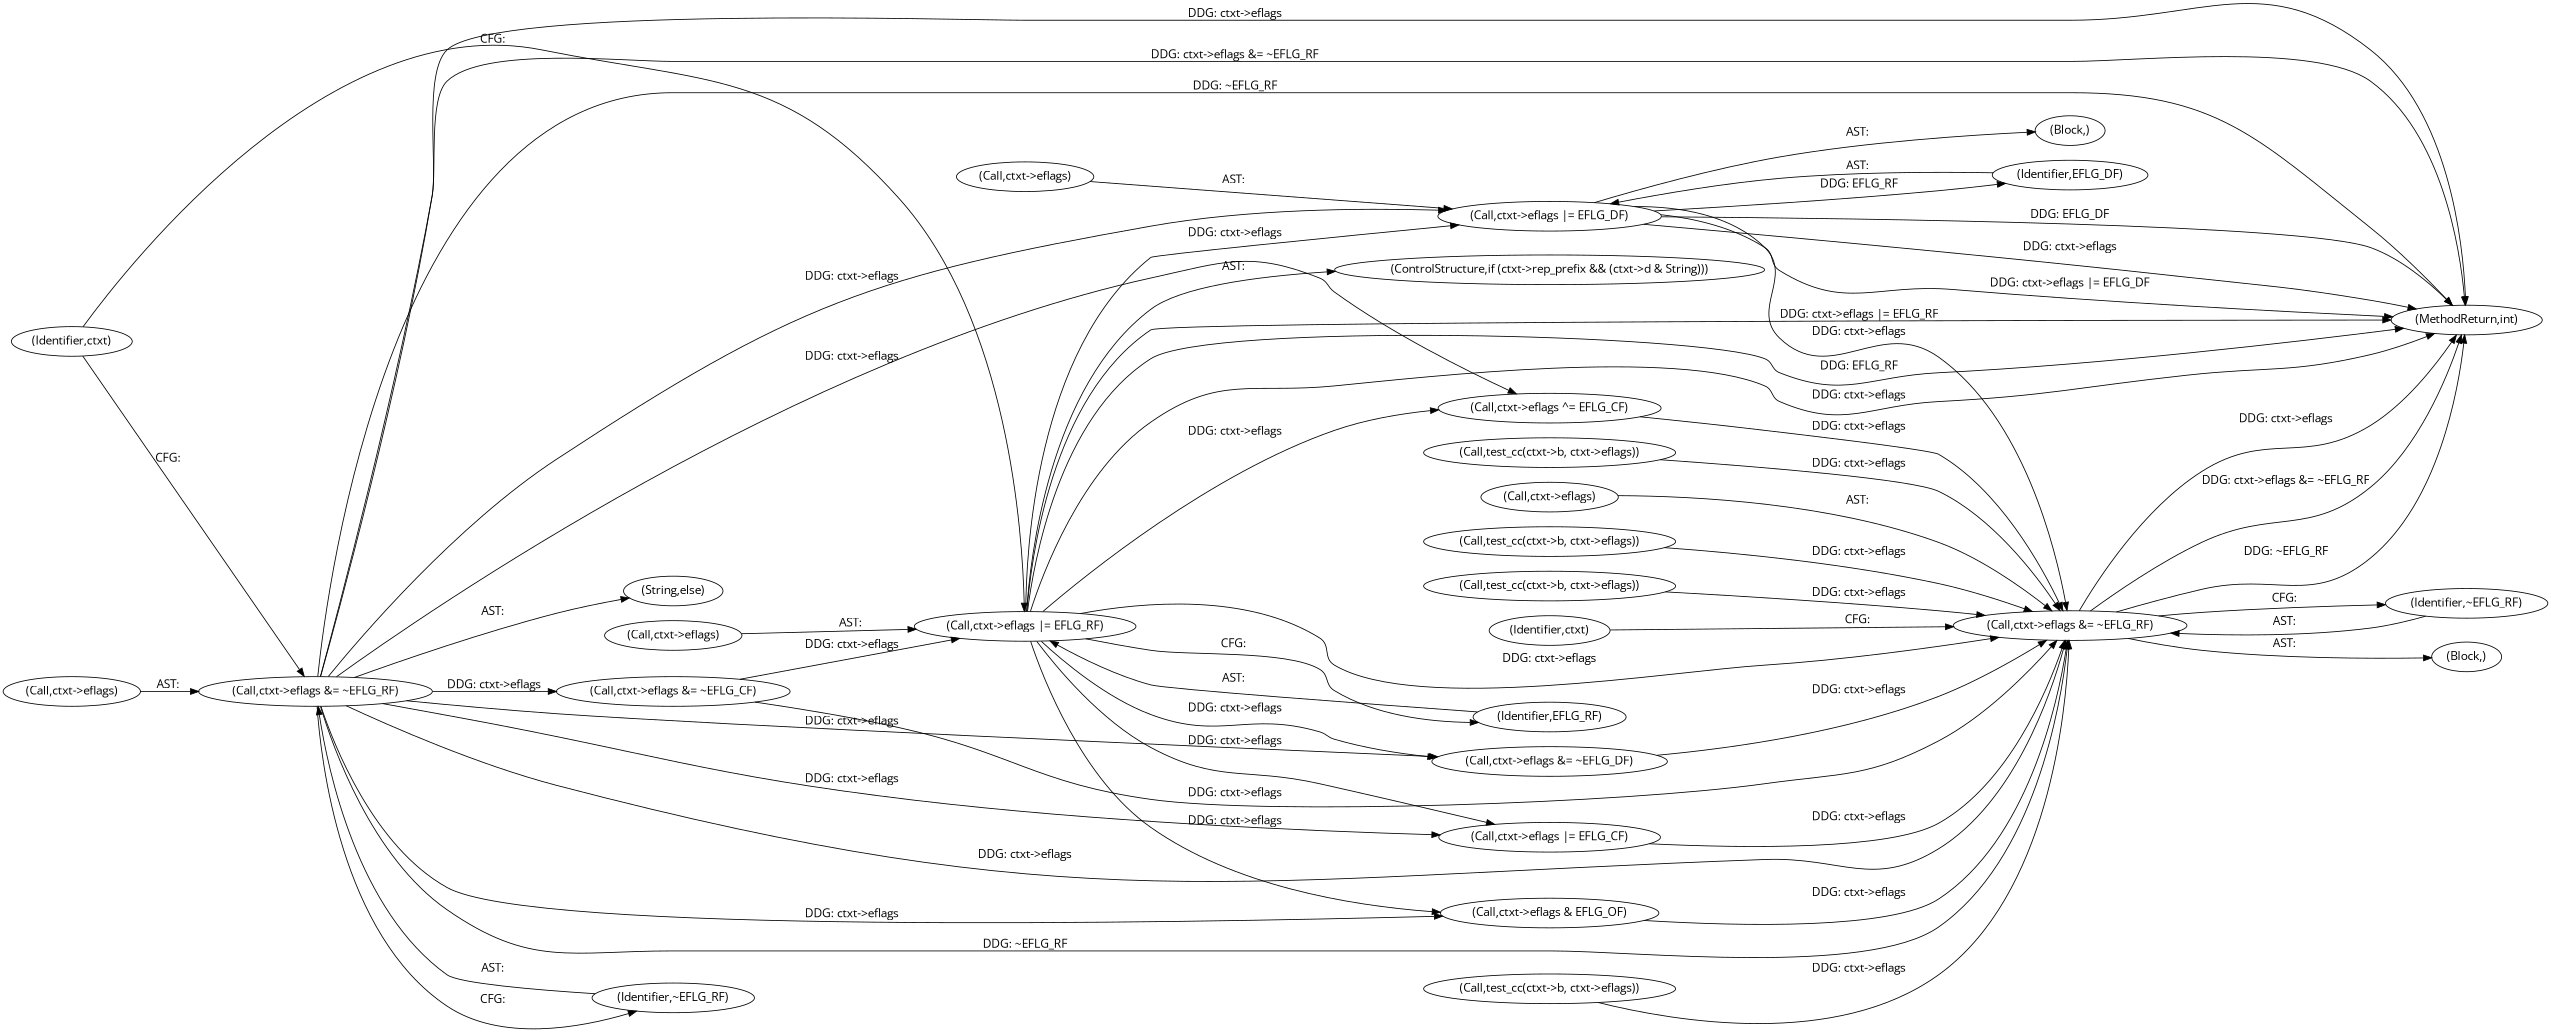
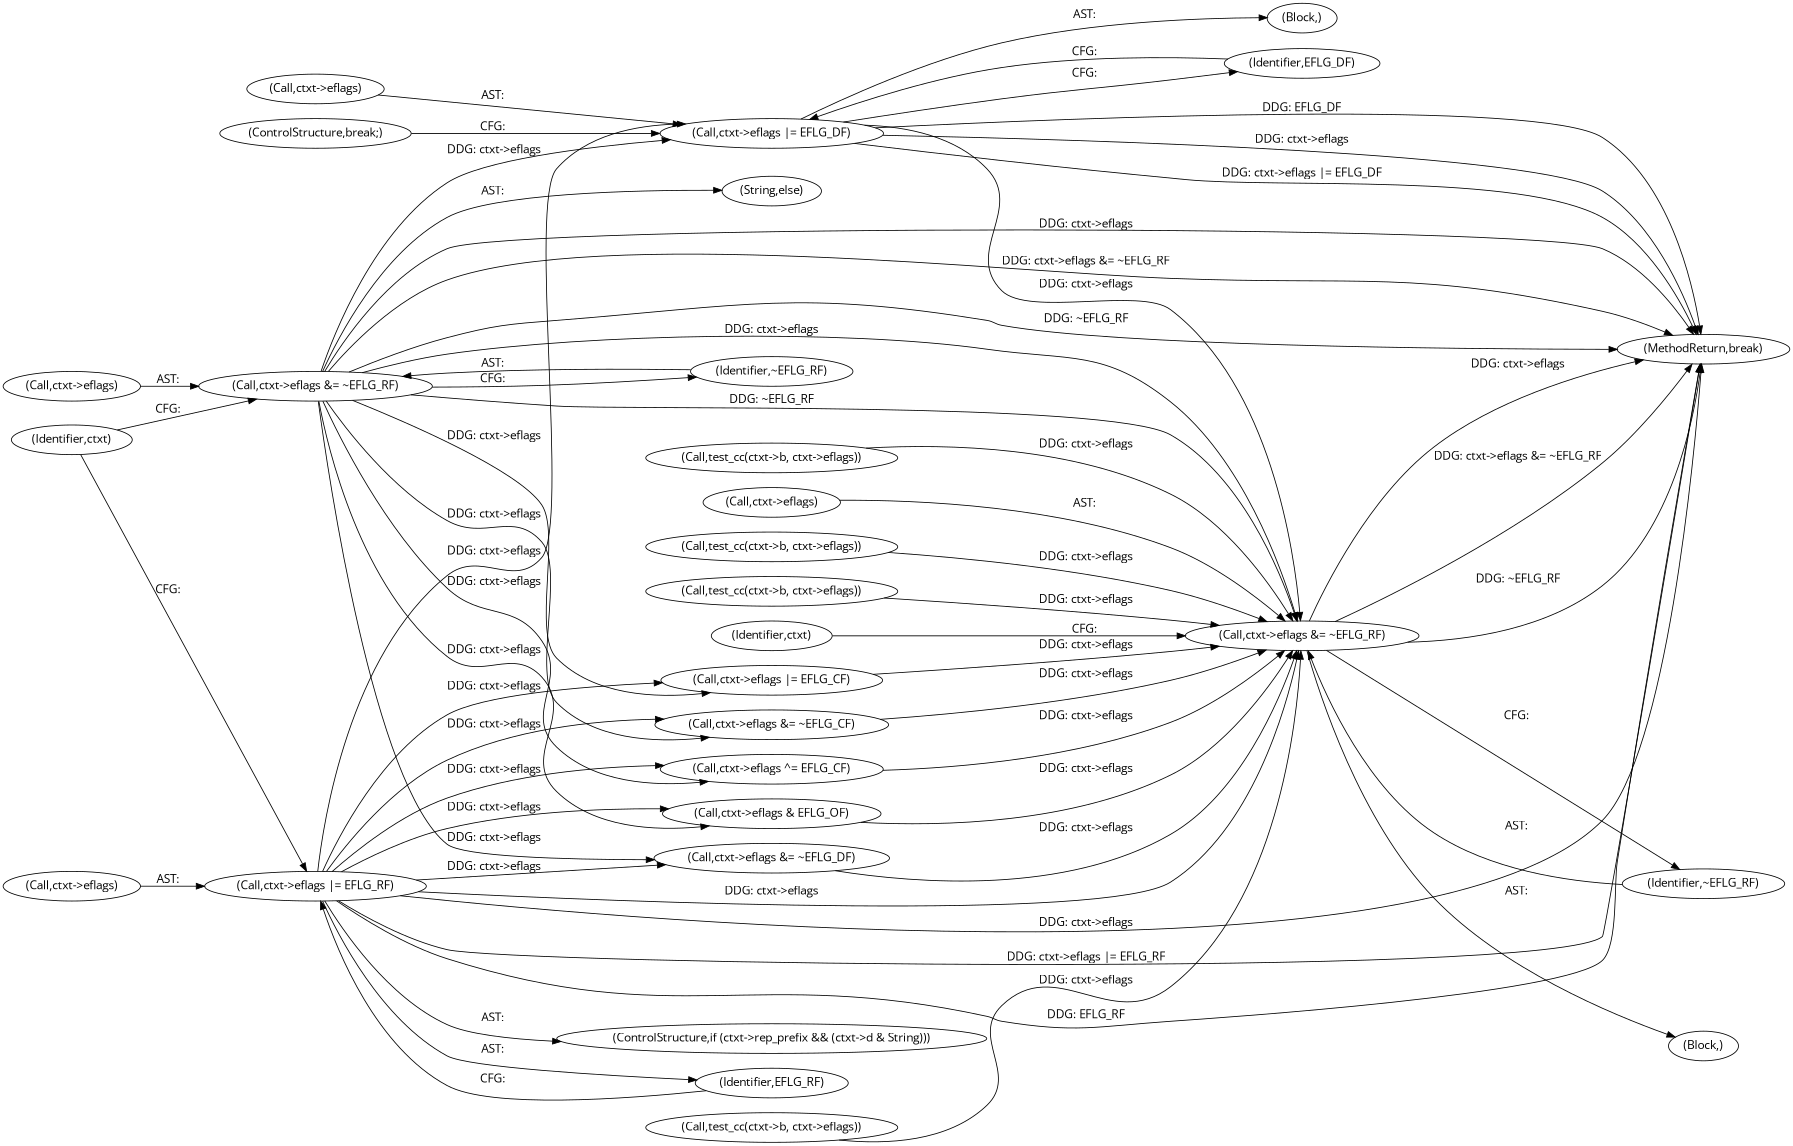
  digraph {
    fontname="Open Sans"
    rankdir=LR
    node [fontname="Open Sans"]
    edge [fontname="Open Sans"]
    n1 [label="(Call,ctxt->eflags |= EFLG_DF)"]
    n2 [label="(Call,ctxt->eflags &= ~EFLG_RF)"]
    n3 [label="(Block,)"]
-   n4 [label="(MethodReturn,int)"]
+   n4 [label="(MethodReturn,break)"]
    n5 [label="(Identifier,EFLG_DF)"]
    n6 [label="(Identifier,~EFLG_RF)"]
    n7 [label="(Block,)"]
    n8 [label="(Call,ctxt->eflags &= ~EFLG_RF)"]
    n9 [label="(Identifier,~EFLG_RF)"]
    n10 [label="(Call,ctxt->eflags |= EFLG_CF)"]
    n11 [label="(Call,ctxt->eflags &= ~EFLG_CF)"]
    n12 [label="(Call,ctxt->eflags & EFLG_OF)"]
    n13 [label="(Call,ctxt->eflags ^= EFLG_CF)"]
    n14 [label="(String,else)"]
    n15 [label="(Call,ctxt->eflags &= ~EFLG_DF)"]
    n16 [label="(Call,ctxt->eflags |= EFLG_RF)"]
    n17 [label="(Identifier,EFLG_RF)"]
    n18 [label="(ControlStructure,if (ctxt->rep_prefix && (ctxt->d & String)))"]
    n19 [label="(Call,test_cc(ctxt->b, ctxt->eflags))"]
    n20 [label="(Call,ctxt->eflags)"]
    n21 [label="(Identifier,ctxt)"]
    n22 [label="(Call,test_cc(ctxt->b, ctxt->eflags))"]
    n23 [label="(Call,ctxt->eflags)"]
+   n24 [label="(ControlStructure,break;)"]
    n25 [label="(Call,ctxt->eflags)"]
    n26 [label="(Call,test_cc(ctxt->b, ctxt->eflags))"]
    n27 [label="(Call,ctxt->eflags)"]
    n28 [label="(Call,test_cc(ctxt->b, ctxt->eflags))"]
    n29 [label="(Identifier,ctxt)"]
    n1 -> n2 [label="DDG: ctxt->eflags"]
    n1 -> n3 [label="AST: "]
    n1 -> n4 [label="DDG: ctxt->eflags |= EFLG_DF"]
    n1 -> n4 [label="DDG: EFLG_DF"]
    n1 -> n4 [label="DDG: ctxt->eflags"]
-   n1 -> n5 [label="DDG: EFLG_RF"]
+   n1 -> n5 [label="CFG: "]
    n2 -> n4 [label="DDG: ctxt->eflags"]
    n2 -> n4 [label="DDG: ctxt->eflags &= ~EFLG_RF"]
    n2 -> n4 [label="DDG: ~EFLG_RF"]
    n2 -> n6 [label="CFG: "]
    n2 -> n7 [label="AST: "]
-   n5 -> n1 [label="AST: "]
+   n5 -> n1 [label="CFG: "]
    n6 -> n2 [label="AST: "]
    n8 -> n1 [label="DDG: ctxt->eflags"]
    n8 -> n2 [label="DDG: ctxt->eflags"]
    n8 -> n2 [label="DDG: ~EFLG_RF"]
    n8 -> n4 [label="DDG: ctxt->eflags"]
    n8 -> n4 [label="DDG: ctxt->eflags &= ~EFLG_RF"]
    n8 -> n4 [label="DDG: ~EFLG_RF"]
    n8 -> n9 [label="CFG: "]
    n8 -> n10 [label="DDG: ctxt->eflags"]
    n8 -> n11 [label="DDG: ctxt->eflags"]
    n8 -> n12 [label="DDG: ctxt->eflags"]
    n8 -> n13 [label="DDG: ctxt->eflags"]
    n8 -> n14 [label="AST: "]
    n8 -> n15 [label="DDG: ctxt->eflags"]
    n9 -> n8 [label="AST: "]
    n10 -> n2 [label="DDG: ctxt->eflags"]
    n11 -> n2 [label="DDG: ctxt->eflags"]
    n12 -> n2 [label="DDG: ctxt->eflags"]
    n13 -> n2 [label="DDG: ctxt->eflags"]
    n15 -> n2 [label="DDG: ctxt->eflags"]
    n16 -> n1 [label="DDG: ctxt->eflags"]
    n16 -> n2 [label="DDG: ctxt->eflags"]
    n16 -> n4 [label="DDG: ctxt->eflags |= EFLG_RF"]
    n16 -> n4 [label="DDG: EFLG_RF"]
    n16 -> n4 [label="DDG: ctxt->eflags"]
    n16 -> n10 [label="DDG: ctxt->eflags"]
-   n11 -> n16 [label="DDG: ctxt->eflags"]
+   n16 -> n11 [label="DDG: ctxt->eflags"]
    n16 -> n12 [label="DDG: ctxt->eflags"]
    n16 -> n13 [label="DDG: ctxt->eflags"]
    n16 -> n15 [label="DDG: ctxt->eflags"]
-   n16 -> n17 [label="CFG: "]
+   n16 -> n17 [label="AST: "]
    n16 -> n18 [label="AST: "]
-   n17 -> n16 [label="AST: "]
+   n17 -> n16 [label="CFG: "]
    n19 -> n2 [label="DDG: ctxt->eflags"]
    n20 -> n1 [label="AST: "]
    n21 -> n8 [label="CFG: "]
    n21 -> n16 [label="CFG: "]
    n22 -> n2 [label="DDG: ctxt->eflags"]
    n23 -> n2 [label="AST: "]
+   n24 -> n1 [label="CFG: "]
    n25 -> n16 [label="AST: "]
    n26 -> n2 [label="DDG: ctxt->eflags"]
    n27 -> n8 [label="AST: "]
    n28 -> n2 [label="DDG: ctxt->eflags"]
    n29 -> n2 [label="CFG: "]
  }
